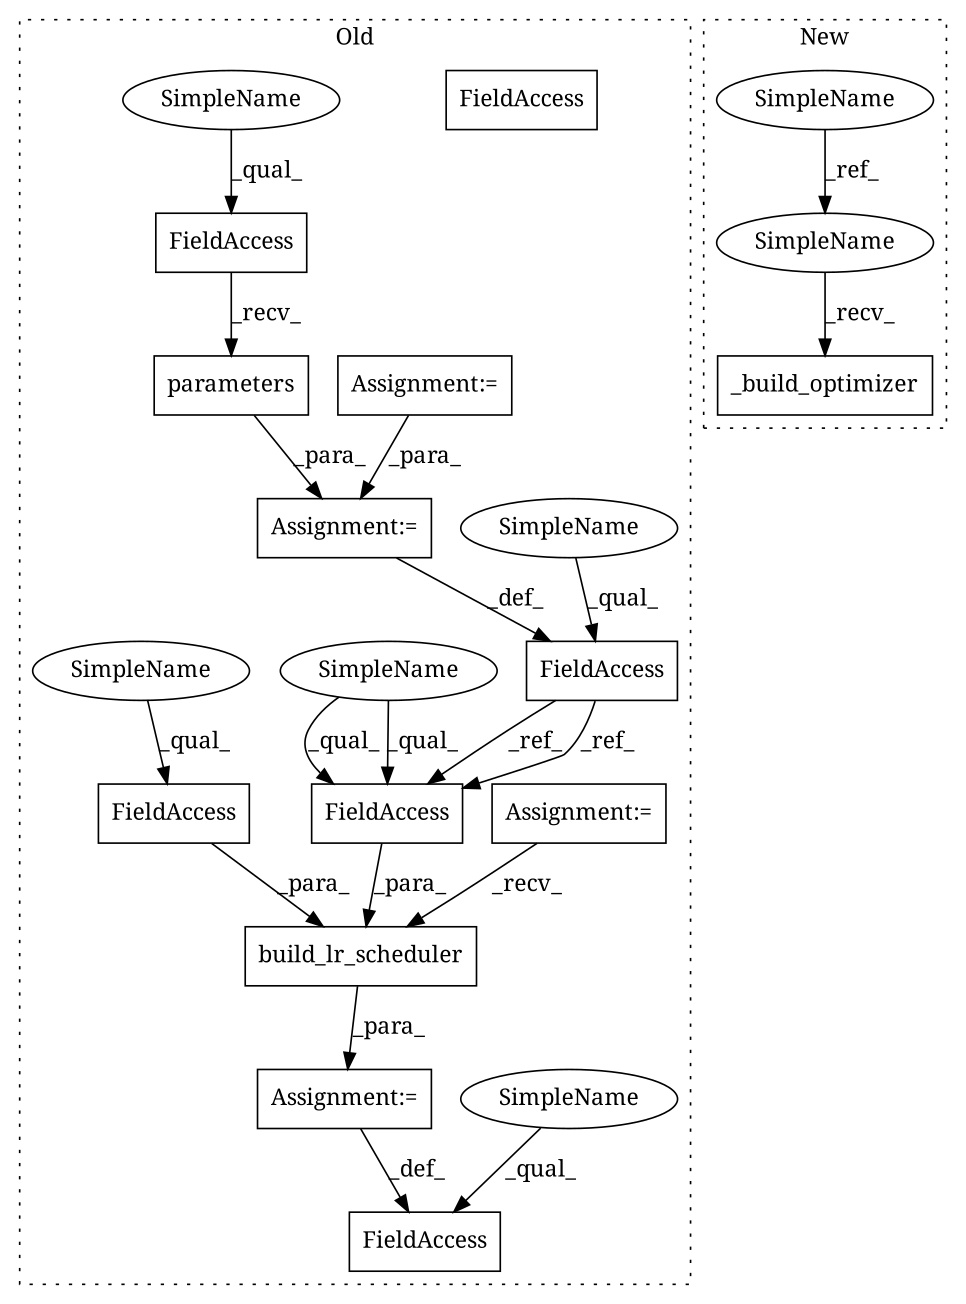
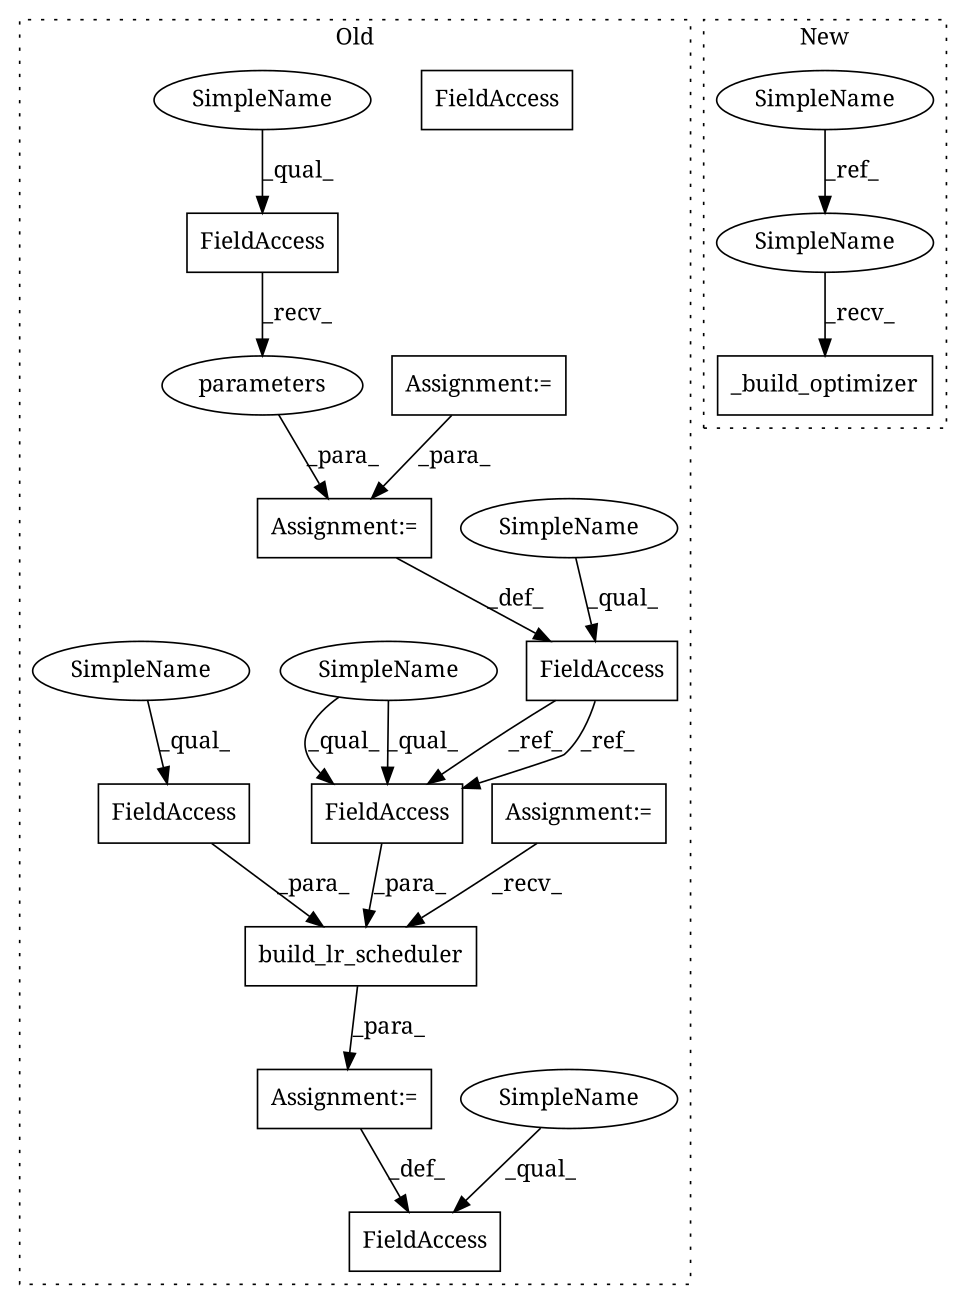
  digraph {
    fontname="Noto Serif"
    node [a=42 l=4 s=2400 shape=box fontname="Noto Serif"]
    edge [fontname="Noto Serif"]
-   n1 [a=32 l=12 label=parameters s=2319]
+   n1 [a=32 l=12 label=parameters s=2319 shape=ellipse]
    n2 [a=22 l=10 label=FieldAccess s=2308]
    n3 [a=22 l=9 label=FieldAccess s=2390]
    n4 [a=7 l=1 label="Assignment:=" s=2357]
    n5 [a=22 l=14 label=FieldAccess s=2261]
    n6 [a=22 l=14 label=FieldAccess]
    n7 [a=22 l=17 label=FieldAccess s=2340]
    n8 [a=32 l="19,1" label=build_lr_scheduler s="2371,2414"]
    n9 [a=7 l=5 label="Assignment:=" s=2021]
    n10 [a=7 l=12 label="Assignment:=" s=1978]
    n11 [a=7 l=1 label="Assignment:=" s=2275]
    n12 [label=SimpleName s=2340 shape=ellipse]
    n13 [label=SimpleName shape=ellipse]
    n14 [label=SimpleName s=2390 shape=ellipse]
    n15 [label=SimpleName s=2261 shape=ellipse]
    n16 [label=SimpleName s=2308 shape=ellipse]
    n17 [a=22 l=14 label=FieldAccess]
    n18 [a=32 l=18 label=_build_optimizer s=2292]
    n19 [label=SimpleName s=1994 shape=ellipse]
    n20 [label=SimpleName s=2287 shape=ellipse]
    subgraph cluster_1 {
      label=Old
      style=dotted
      n1
      n2
      n3
      n4
      n5
      n6
      n7
      n8
      n9
      n10
      n11
      n12
      n13
      n14
      n15
      n16
      n17
    }
    subgraph cluster_2 {
      label=New
      style=dotted
      n18
      n19
      n20
    }
    n1 -> n11 [label=_para_]
    n2 -> n1 [label=_recv_]
    n3 -> n8 [label=_para_]
    n4 -> n7 [label=_def_]
    n5 -> n17 [label=_ref_]
    n5 -> n17 [label=_ref_]
    n8 -> n4 [label=_para_]
    n9 -> n11 [label=_para_]
    n10 -> n8 [label=_recv_]
    n11 -> n5 [label=_def_]
    n12 -> n7 [label=_qual_]
    n13 -> n17 [label=_qual_]
    n13 -> n17 [label=_qual_]
    n14 -> n3 [label=_qual_]
    n15 -> n5 [label=_qual_]
    n16 -> n2 [label=_qual_]
    n17 -> n8 [label=_para_]
    n19 -> n20 [label=_ref_]
    n20 -> n18 [label=_recv_]
  }
